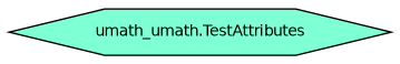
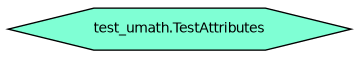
  digraph {
    rankdir=LR
-   n1 [color=black fillcolor=aquamarine fontname=Helvetica fontsize=10 height=0.2 label="umath_umath.TestAttributes" shape=hexagon style=filled width=0.4]
+   n1 [color=black fillcolor=aquamarine fontname=Helvetica fontsize=10 height=0.2 label="test_umath.TestAttributes" shape=hexagon style=filled width=0.4]
  }
